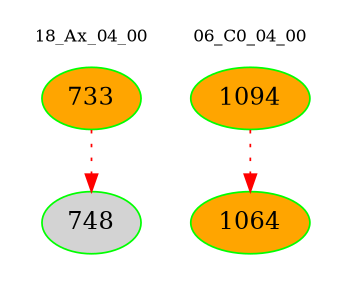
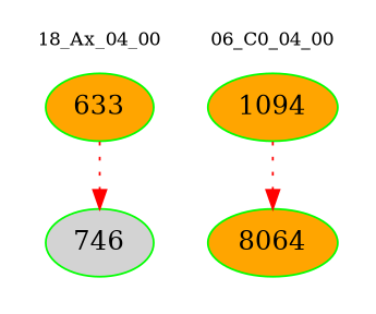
  digraph {
    node [color=green fillcolor=orange style=filled]
    edge [color=red style=dotted]
-   n1 [label=733]
-   n2 [fillcolor=lightgrey label=748]
+   n1 [label=633]
+   n2 [fillcolor=lightgrey label=746]
    n3 [label=1094]
-   n4 [label=1064]
+   n4 [label=8064]
    subgraph cluster_1 {
      color=white
      fontsize=10
      label="18_Ax_04_00"
      n1
      n2
    }
    subgraph cluster_2 {
      color=white
      fontsize=10
      label="06_C0_04_00"
      n3
      n4
    }
    n1 -> n2
    n3 -> n4
  }
